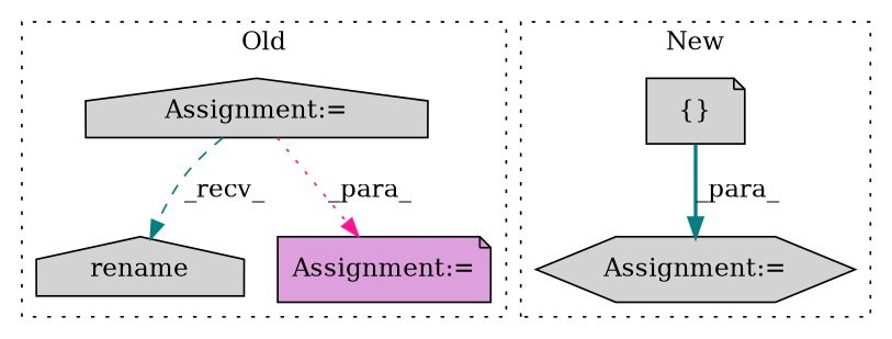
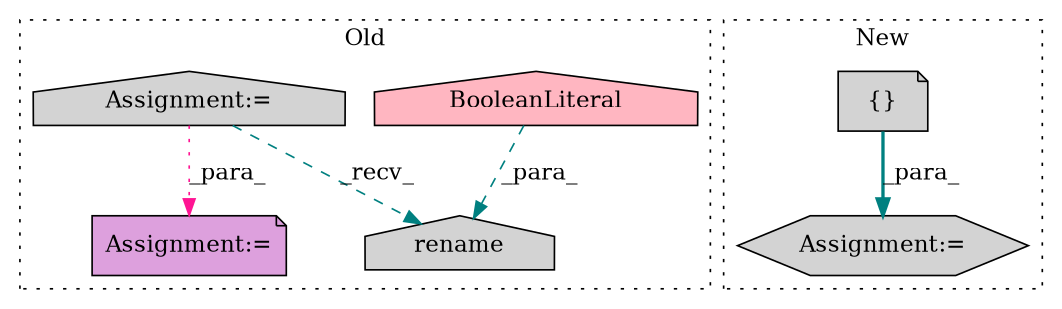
  digraph {
    node [a=7 l=1 shape=house style=filled fillcolor=lightgrey]
    edge [color=teal style=dashed]
    n1 [a=32 l="7,1" label=rename s="9896,10195"]
+   n2 [a=9 l=4 label=BooleanLiteral s=10191 fillcolor=lightpink]
    n3 [label="Assignment:=" s=9274]
    n4 [label="Assignment:=" s=9547 shape=note fillcolor=plum]
    n5 [a=4 l="1,1" label="{}" s="9980,10013" shape=note]
    n6 [label="Assignment:=" s=9727 shape=hexagon]
    subgraph cluster_1 {
      label=Old
      style=dotted
      n1
+     n2
      n3
      n4
    }
    subgraph cluster_2 {
      label=New
      style=dotted
      n5
      n6
    }
+   n2 -> n1 [label=_para_]
    n3 -> n1 [label=_recv_]
    n3 -> n4 [label=_para_ color=deeppink style=dotted]
    n5 -> n6 [label=_para_ style=bold]
  }
